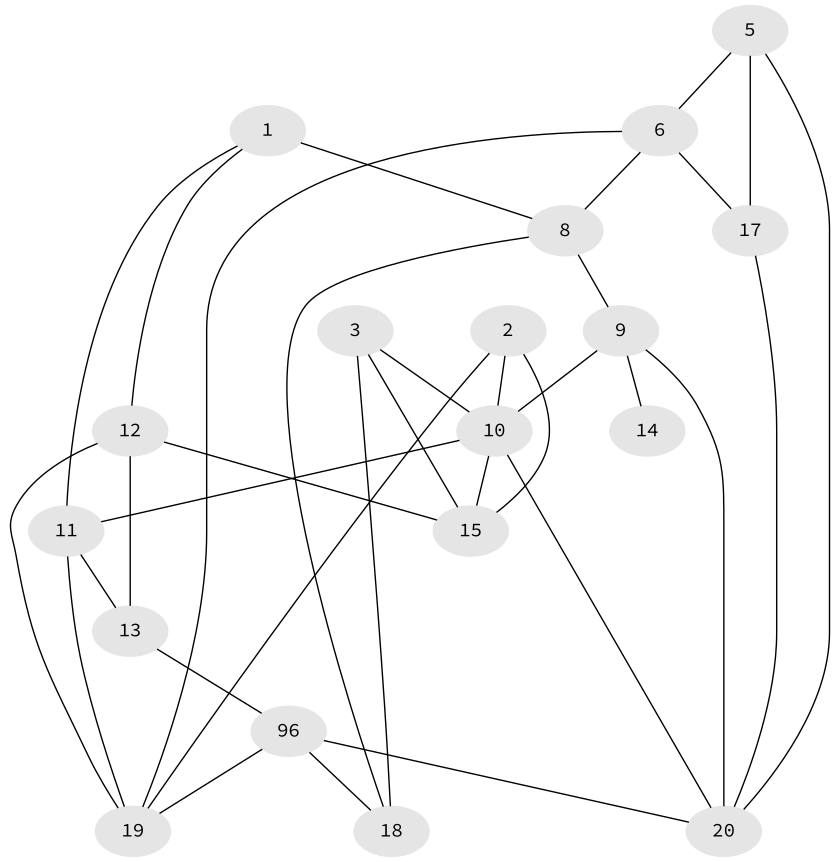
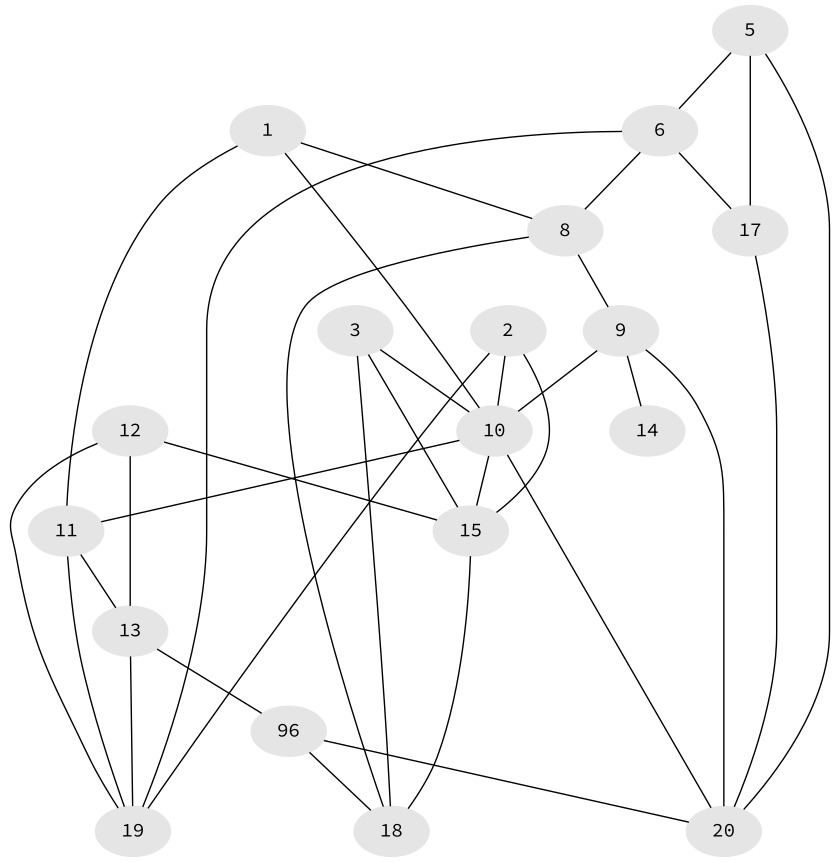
  graph {
    fontname="Source Code Pro"
    node [color=gray90 fontname="Source Code Pro" style=filled]
    edge [fontname="Source Code Pro"]
    1
    8
    10
    11
    18
    9
    15
    20
    19 [super="+4"]
    13
    2
    3 [super="+4+7"]
    n13 [label=96]
    5
    6
    17
    14 [super="+7"]
    12
    1 -- 8
-   1 -- 12
+   1 -- 10
    1 -- 11
    8 -- 18
    8 -- 9
    10 -- 11
    10 -- 15
    10 -- 20
    11 -- 19
    11 -- 13
    9 -- 10
    9 -- 20
    9 -- 14
+   15 -- 18
    13 -- n13
    2 -- 10
    2 -- 15
    2 -- 19
    3 -- 10
    3 -- 18
    3 -- 15
    n13 -- 18
    n13 -- 20
-   n13 -- 19
+   13 -- 19
    5 -- 20
    5 -- 6
    5 -- 17
    6 -- 8
    6 -- 19
    6 -- 17
    17 -- 20
    12 -- 15
    12 -- 19
    12 -- 13
  }
